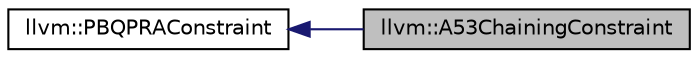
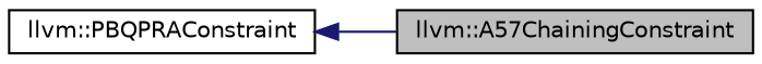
  digraph {
    rankdir=LR
    node [color=black fontname=Helvetica fontsize=10 shape=record]
-   n1 [fillcolor=grey75 fontcolor=black height=0.2 label="llvm::A53ChainingConstraint" style=filled width=0.4]
+   n1 [fillcolor=grey75 fontcolor=black height=0.2 label="llvm::A57ChainingConstraint" style=filled width=0.4]
    n2 [height=0.2 label="llvm::PBQPRAConstraint" width=0.4]
    n2 -> n1 [color=midnightblue dir=back fontname=Helvetica fontsize=10 labelfontname=Helvetica labelfontsize=10 style=solid]
  }
